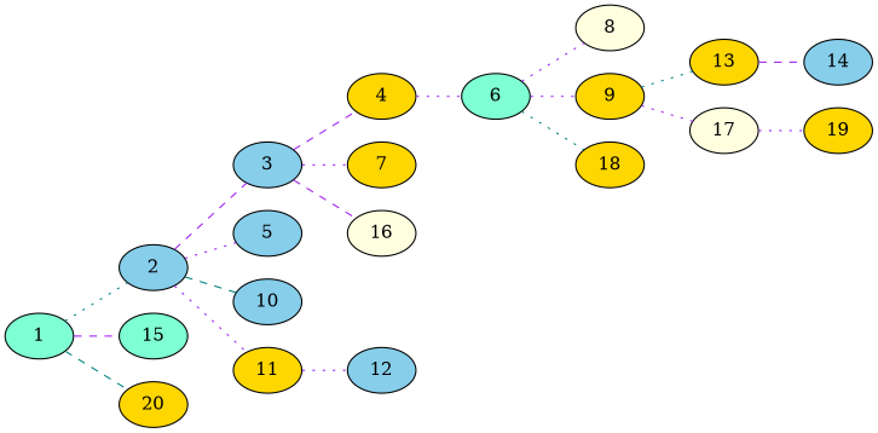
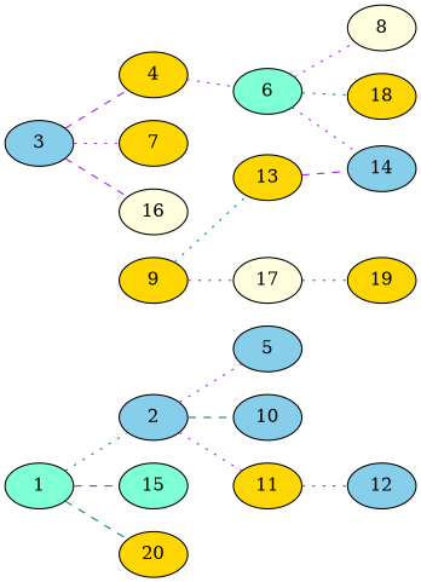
  graph {
    rankdir=LR
    node [fillcolor=gold style=filled]
    edge [color=purple style=dotted]
    1 [fillcolor=aquamarine]
    2 [fillcolor=skyblue]
    15 [fillcolor=aquamarine]
    20
    3 [fillcolor=skyblue]
    5 [fillcolor=skyblue]
    10 [fillcolor=skyblue]
    11
    4
    7
    16 [fillcolor=lightyellow]
    12 [fillcolor=skyblue]
    6 [fillcolor=aquamarine]
    8 [fillcolor=lightyellow]
    9
    18
    13
    17 [fillcolor=lightyellow]
    14 [fillcolor=skyblue]
    19
    1 -- 2 [color=teal]
    1 -- 15 [style=dashed]
    1 -- 20 [color=teal style=dashed]
-   2 -- 3 [style=dashed]
    2 -- 5
    2 -- 10 [color=teal style=dashed]
    2 -- 11
    3 -- 4 [style=dashed]
    3 -- 7
    3 -- 16 [style=dashed]
-   11 -- 12
+   11 -- 12 [color=teal]
    4 -- 6
    6 -- 8
-   6 -- 9
+   6 -- 14
    6 -- 18 [color=teal]
    9 -- 13 [color=teal]
    9 -- 17
    13 -- 14 [style=dashed]
    17 -- 19
  }
